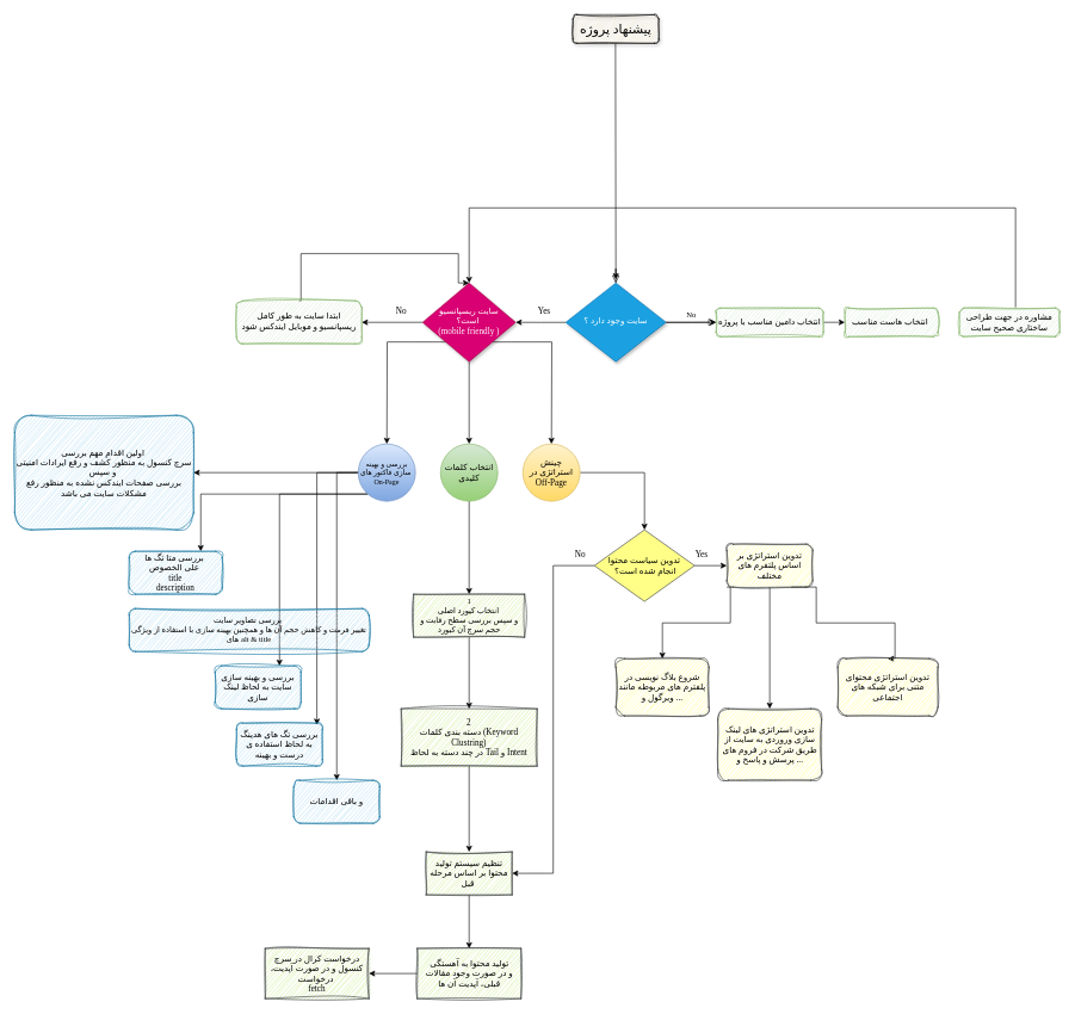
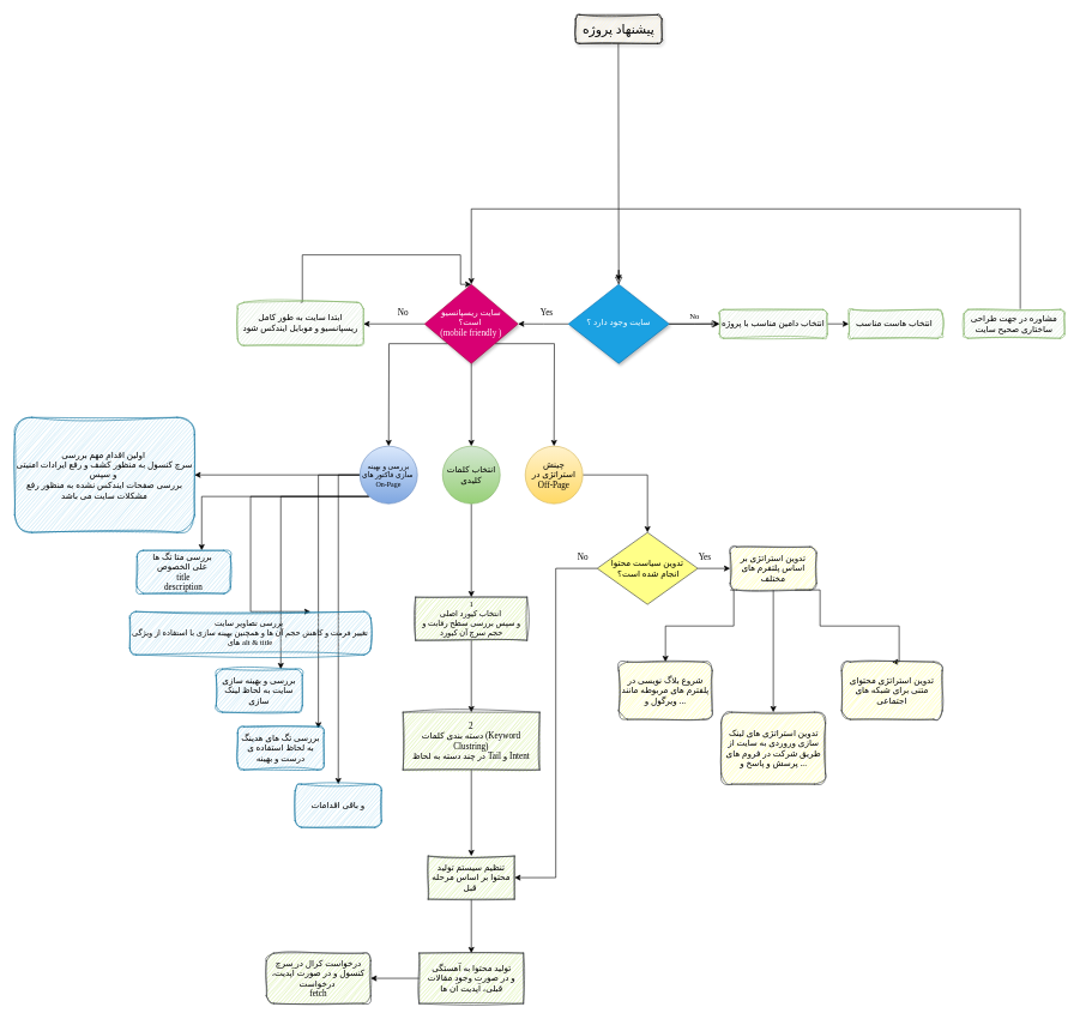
  <mxCell id="0" />
  <mxCell id="1" parent="0" />
  <mxCell id="2" value="" style="rounded=0;html=1;jettySize=auto;orthogonalLoop=1;fontSize=11;endArrow=block;endFill=0;endSize=8;strokeWidth=1;shadow=0;labelBackgroundColor=none;edgeStyle=orthogonalEdgeStyle;fontFamily=Tahoma;entryX=0.5;entryY=0;entryDx=0;entryDy=0;" parent="1" target="8" edge="1"><mxGeometry relative="1" as="geometry"><mxPoint x="859.5" y="60" as="sourcePoint" /><mxPoint x="860" y="380" as="targetPoint" /><Array as="points" /></mxGeometry></mxCell>
  <mxCell id="3" value="&lt;font style=&quot;font-size: 18px;&quot;&gt;پیشنهاد پروژه&lt;/font&gt;" style="rounded=1;whiteSpace=wrap;html=1;fontSize=12;glass=0;strokeWidth=1;shadow=1;fontFamily=Tahoma;fillColor=#fff2cc;strokeColor=default;sketch=1;curveFitting=1;jiggle=2;" parent="1" vertex="1"><mxGeometry x="800" y="20" width="120" height="40" as="geometry" /></mxCell>
  <mxCell id="4" value="No" style="edgeStyle=orthogonalEdgeStyle;rounded=0;html=1;jettySize=auto;orthogonalLoop=1;fontSize=11;endArrow=block;endFill=0;endSize=8;strokeWidth=1;shadow=0;labelBackgroundColor=none;fontFamily=Tahoma;" parent="1" source="8" target="10" edge="1"><mxGeometry y="10" relative="1" as="geometry"><mxPoint as="offset" /></mxGeometry></mxCell>
  <mxCell id="5" value="" style="edgeStyle=orthogonalEdgeStyle;rounded=0;orthogonalLoop=1;jettySize=auto;html=1;fontFamily=Tahoma;" parent="1" source="8" edge="1"><mxGeometry relative="1" as="geometry"><mxPoint x="720" y="449.94" as="targetPoint" /></mxGeometry></mxCell>
  <mxCell id="6" value="" style="edgeStyle=orthogonalEdgeStyle;rounded=0;orthogonalLoop=1;jettySize=auto;html=1;fontFamily=Tahoma;" parent="1" source="8" target="10" edge="1"><mxGeometry relative="1" as="geometry" /></mxCell>
  <mxCell id="7" style="edgeStyle=orthogonalEdgeStyle;rounded=0;orthogonalLoop=1;jettySize=auto;html=1;" edge="1" parent="1" source="8"><mxGeometry relative="1" as="geometry"><mxPoint x="860" y="390" as="targetPoint" /></mxGeometry></mxCell>
  <mxCell id="8" value="&lt;font style=&quot;font-size: 12px;&quot;&gt;سایت وجود دارد ؟&lt;/font&gt;" style="rhombus;whiteSpace=wrap;html=1;shadow=1;fontFamily=Tahoma;fontSize=12;align=center;strokeWidth=1;spacing=6;spacingTop=-4;fillColor=#1ba1e2;fontColor=#ffffff;strokeColor=#006EAF;rounded=0;" parent="1" vertex="1"><mxGeometry x="790" y="394.94" width="140" height="110.06" as="geometry" /></mxCell>
  <mxCell id="9" value="" style="edgeStyle=orthogonalEdgeStyle;rounded=0;orthogonalLoop=1;jettySize=auto;html=1;fontFamily=Tahoma;" parent="1" source="10" target="58" edge="1"><mxGeometry relative="1" as="geometry" /></mxCell>
  <mxCell id="10" value="انتخاب دامین مناسب با پروژه" style="rounded=1;whiteSpace=wrap;html=1;fontSize=12;glass=0;strokeWidth=1;shadow=0;fontFamily=Tahoma;fillColor=#d5e8d4;strokeColor=#82b366;sketch=1;curveFitting=1;jiggle=2;" parent="1" vertex="1"><mxGeometry x="1000" y="429.94" width="150" height="40" as="geometry" /></mxCell>
  <mxCell id="11" value="Yes" style="text;html=1;align=center;verticalAlign=middle;whiteSpace=wrap;rounded=0;fontFamily=Tahoma;" parent="1" vertex="1"><mxGeometry x="730" y="419.94" width="60" height="30" as="geometry" /></mxCell>
  <mxCell id="12" value="" style="edgeStyle=orthogonalEdgeStyle;rounded=0;orthogonalLoop=1;jettySize=auto;html=1;fontFamily=Tahoma;" parent="1" source="16" target="18" edge="1"><mxGeometry relative="1" as="geometry" /></mxCell>
  <mxCell id="13" style="edgeStyle=orthogonalEdgeStyle;rounded=0;orthogonalLoop=1;jettySize=auto;html=1;exitX=0.5;exitY=1;exitDx=0;exitDy=0;fontFamily=Tahoma;" parent="1" source="16" target="28" edge="1"><mxGeometry relative="1" as="geometry"><mxPoint x="655" y="619.94" as="targetPoint" /></mxGeometry></mxCell>
  <mxCell id="14" style="edgeStyle=orthogonalEdgeStyle;rounded=0;orthogonalLoop=1;jettySize=auto;html=1;exitX=0;exitY=1;exitDx=0;exitDy=0;fontFamily=Tahoma;" parent="1" source="16" edge="1"><mxGeometry relative="1" as="geometry"><mxPoint x="540" y="619.94" as="targetPoint" /></mxGeometry></mxCell>
  <mxCell id="15" style="edgeStyle=orthogonalEdgeStyle;rounded=0;orthogonalLoop=1;jettySize=auto;html=1;exitX=1;exitY=1;exitDx=0;exitDy=0;fontFamily=Tahoma;" parent="1" source="16" edge="1"><mxGeometry relative="1" as="geometry"><mxPoint x="770" y="619.94" as="targetPoint" /></mxGeometry></mxCell>
  <mxCell id="16" value="&lt;font&gt;سایت ریسپانسیو است؟&amp;nbsp;&lt;/font&gt;&lt;div&gt;&lt;font&gt;(mobile friendly )&lt;/font&gt;&lt;/div&gt;" style="rhombus;whiteSpace=wrap;html=1;shadow=1;fontFamily=Tahoma;fontSize=12;align=center;strokeWidth=1;spacing=6;spacingTop=-4;fillColor=#d80073;fontColor=#ffffff;strokeColor=#A50040;rounded=0;" parent="1" vertex="1"><mxGeometry x="590" y="394.94" width="130" height="110" as="geometry" /></mxCell>
  <mxCell id="17" style="edgeStyle=orthogonalEdgeStyle;rounded=0;orthogonalLoop=1;jettySize=auto;html=1;entryX=0.5;entryY=0;entryDx=0;entryDy=0;exitX=0.5;exitY=0;exitDx=0;exitDy=0;fontFamily=Tahoma;" parent="1" source="18" target="16" edge="1"><mxGeometry relative="1" as="geometry"><mxPoint x="655" y="358.94" as="targetPoint" /><mxPoint x="445.053" y="383.94" as="sourcePoint" /><Array as="points"><mxPoint x="420" y="420" /><mxPoint x="420" y="354" /><mxPoint x="640" y="354" /><mxPoint x="640" y="395" /></Array></mxGeometry></mxCell>
  <mxCell id="18" value="&lt;font&gt;ابتدا سایت به طور کامل ریسپانسیو و موبایل ایندکس شود&lt;/font&gt;" style="rounded=1;whiteSpace=wrap;html=1;shadow=0;strokeWidth=1;spacing=6;spacingTop=-4;fontFamily=Tahoma;fillColor=#d5e8d4;strokeColor=#82b366;sketch=1;curveFitting=1;jiggle=2;" parent="1" vertex="1"><mxGeometry x="330" y="419.94" width="175" height="60" as="geometry" /></mxCell>
  <mxCell id="19" value="No" style="text;html=1;align=center;verticalAlign=middle;resizable=0;points=[];autosize=1;strokeColor=none;fillColor=none;fontFamily=Tahoma;" parent="1" vertex="1"><mxGeometry x="540" y="419.94" width="40" height="30" as="geometry" /></mxCell>
  <mxCell id="20" value="" style="edgeStyle=orthogonalEdgeStyle;rounded=0;orthogonalLoop=1;jettySize=auto;html=1;fontFamily=Tahoma;" parent="1" source="26" target="31" edge="1"><mxGeometry relative="1" as="geometry" /></mxCell>
  <mxCell id="21" value="" style="edgeStyle=orthogonalEdgeStyle;rounded=0;orthogonalLoop=1;jettySize=auto;html=1;fontFamily=Tahoma;" parent="1" source="26" target="32" edge="1"><mxGeometry relative="1" as="geometry"><Array as="points"><mxPoint x="280" y="689.94" /></Array></mxGeometry></mxCell>
+ <mxCell id="22" style="edgeStyle=orthogonalEdgeStyle;rounded=0;orthogonalLoop=1;jettySize=auto;html=1;exitX=0;exitY=1;exitDx=0;exitDy=0;entryX=0.75;entryY=0;entryDx=0;entryDy=0;fontFamily=Tahoma;" parent="1" source="26" target="33" edge="1"><mxGeometry relative="1" as="geometry"><mxPoint x="460" y="819.94" as="targetPoint" /><Array as="points"><mxPoint x="512" y="689.94" /><mxPoint x="348" y="689.94" /></Array></mxGeometry></mxCell>
  <mxCell id="23" value="" style="edgeStyle=orthogonalEdgeStyle;rounded=0;orthogonalLoop=1;jettySize=auto;html=1;fontFamily=Tahoma;" parent="1" source="26" target="34" edge="1"><mxGeometry relative="1" as="geometry"><Array as="points"><mxPoint x="390" y="689.94" /></Array></mxGeometry></mxCell>
  <mxCell id="24" style="edgeStyle=orthogonalEdgeStyle;rounded=0;orthogonalLoop=1;jettySize=auto;html=1;exitX=0;exitY=1;exitDx=0;exitDy=0;entryX=0.936;entryY=0.039;entryDx=0;entryDy=0;entryPerimeter=0;fontFamily=Tahoma;" parent="1" source="26" target="35" edge="1"><mxGeometry relative="1" as="geometry"><mxPoint x="440" y="1019.94" as="targetPoint" /><Array as="points"><mxPoint x="512" y="660" /><mxPoint x="442" y="660" /></Array></mxGeometry></mxCell>
  <mxCell id="25" value="" style="edgeStyle=orthogonalEdgeStyle;rounded=0;orthogonalLoop=1;jettySize=auto;html=1;fontFamily=Tahoma;" parent="1" source="26" target="36" edge="1"><mxGeometry relative="1" as="geometry"><Array as="points"><mxPoint x="470" y="660" /></Array></mxGeometry></mxCell>
  <mxCell id="26" value="بررسی و بهینه سازی فاکتور های&amp;nbsp;&lt;div style=&quot;font-size: 10px;&quot;&gt;On-Page&lt;/div&gt;" style="ellipse;whiteSpace=wrap;html=1;aspect=fixed;fontFamily=Tahoma;fontSize=10;fillColor=#dae8fc;gradientColor=#7ea6e0;strokeColor=#6c8ebf;" parent="1" vertex="1"><mxGeometry x="500" y="619.94" width="80" height="80" as="geometry" /></mxCell>
  <mxCell id="27" value="" style="edgeStyle=orthogonalEdgeStyle;rounded=0;orthogonalLoop=1;jettySize=auto;html=1;fontFamily=Tahoma;" parent="1" source="28" target="41" edge="1"><mxGeometry relative="1" as="geometry" /></mxCell>
  <mxCell id="28" value="انتخاب کلمات کلیدی" style="ellipse;whiteSpace=wrap;html=1;aspect=fixed;fontFamily=Tahoma;fillColor=#d5e8d4;gradientColor=#97d077;strokeColor=#82b366;" parent="1" vertex="1"><mxGeometry x="615" y="619.94" width="80" height="80" as="geometry" /></mxCell>
  <mxCell id="29" value="" style="edgeStyle=orthogonalEdgeStyle;rounded=0;orthogonalLoop=1;jettySize=auto;html=1;fontFamily=Tahoma;" parent="1" source="30" target="39" edge="1"><mxGeometry relative="1" as="geometry" /></mxCell>
  <mxCell id="30" value="چینش استراتژی در&lt;div&gt;Off-Page&lt;/div&gt;" style="ellipse;whiteSpace=wrap;html=1;aspect=fixed;fontFamily=Tahoma;fillColor=#fff2cc;gradientColor=#ffd966;strokeColor=#d6b656;" parent="1" vertex="1"><mxGeometry x="730" y="619.94" width="80" height="80" as="geometry" /></mxCell>
  <mxCell id="31" value="اولین اقدام مهم بررسی&amp;nbsp;&lt;div&gt;سرچ کنسول به منظور کشف و رفع ایرادات امنیتی و سپس&amp;nbsp;&lt;/div&gt;&lt;div&gt;بررسی صفحات ایندکس نشده به منظور رفع مشکلات سایت می باشد&lt;/div&gt;" style="rounded=1;whiteSpace=wrap;html=1;fontFamily=Tahoma;fillColor=#b1ddf0;strokeColor=#10739e;sketch=1;curveFitting=1;jiggle=2;" parent="1" vertex="1"><mxGeometry x="20" y="579.94" width="250" height="160" as="geometry" /></mxCell>
- <mxCell id="32" value="بررسی متا تگ ها&amp;nbsp;&lt;div&gt;علی الخصوص&amp;nbsp;&lt;/div&gt;&lt;div&gt;title&lt;/div&gt;&lt;div&gt;description&lt;/div&gt;" style="rounded=1;whiteSpace=wrap;html=1;fontFamily=Tahoma;fillColor=#b1ddf0;strokeColor=#10739e;sketch=1;curveFitting=1;jiggle=2;" parent="1" vertex="1"><mxGeometry x="180" y="769.94" width="130" height="60" as="geometry" /></mxCell>
+ <mxCell id="32" value="بررسی متا تگ ها&amp;nbsp;&lt;div&gt;علی الخصوص&amp;nbsp;&lt;/div&gt;&lt;div&gt;title&lt;/div&gt;&lt;div&gt;description&lt;/div&gt;" style="rounded=1;whiteSpace=wrap;html=1;fontFamily=Tahoma;fillColor=#b1ddf0;strokeColor=#10739e;sketch=1;curveFitting=1;jiggle=2;" parent="1" vertex="1"><mxGeometry x="190" y="764.94" width="130" height="60" as="geometry" /></mxCell>
  <mxCell id="33" value="بررسی تصاویر سایت&amp;nbsp;&lt;div style=&quot;font-size: 11px;&quot;&gt;تغییر فرمت و کاهش حجم آن ها و همچنین بهینه سازی با استفاده از ویژگی های alt &amp;amp; title&lt;/div&gt;" style="rounded=1;whiteSpace=wrap;html=1;fontFamily=Tahoma;fontSize=11;fillColor=#b1ddf0;strokeColor=#10739e;sketch=1;curveFitting=1;jiggle=2;" parent="1" vertex="1"><mxGeometry x="180" y="850" width="335" height="60.06" as="geometry" /></mxCell>
  <mxCell id="34" value="بررسی و بهینه سازی سایت به لحاظ لینک سازی" style="rounded=1;whiteSpace=wrap;html=1;fontFamily=Tahoma;fillColor=#b1ddf0;strokeColor=#10739e;sketch=1;curveFitting=1;jiggle=2;" parent="1" vertex="1"><mxGeometry x="300" y="929.94" width="120" height="60" as="geometry" /></mxCell>
  <mxCell id="35" value="بررسی تگ های هدینگ به لحاظ استفاده ی درست و بهینه" style="rounded=1;whiteSpace=wrap;html=1;fontFamily=Tahoma;fillColor=#b1ddf0;strokeColor=#10739e;sketch=1;curveFitting=1;jiggle=2;" parent="1" vertex="1"><mxGeometry x="330" y="1010" width="120" height="60" as="geometry" /></mxCell>
  <mxCell id="36" value="و باقی اقدامات" style="rounded=1;whiteSpace=wrap;html=1;fontFamily=Tahoma;fillColor=#b1ddf0;strokeColor=#10739e;sketch=1;curveFitting=1;jiggle=2;" parent="1" vertex="1"><mxGeometry x="410" y="1090" width="120" height="60" as="geometry" /></mxCell>
  <mxCell id="37" value="" style="edgeStyle=orthogonalEdgeStyle;rounded=0;orthogonalLoop=1;jettySize=auto;html=1;fontFamily=Tahoma;" parent="1" source="39" target="52" edge="1"><mxGeometry relative="1" as="geometry" /></mxCell>
  <mxCell id="38" style="edgeStyle=orthogonalEdgeStyle;rounded=0;orthogonalLoop=1;jettySize=auto;html=1;entryX=1;entryY=0.5;entryDx=0;entryDy=0;fontFamily=Tahoma;" parent="1" source="39" target="45" edge="1"><mxGeometry relative="1" as="geometry" /></mxCell>
  <mxCell id="39" value="تدوین سیاست محتوا&lt;div&gt;&amp;nbsp;انجام شده است؟&lt;/div&gt;" style="rhombus;whiteSpace=wrap;html=1;fontFamily=Tahoma;fillColor=#ffff88;strokeColor=#36393d;" parent="1" vertex="1"><mxGeometry x="830" y="739.94" width="140" height="100" as="geometry" /></mxCell>
  <mxCell id="40" value="" style="edgeStyle=orthogonalEdgeStyle;rounded=0;orthogonalLoop=1;jettySize=auto;html=1;fontFamily=Tahoma;" parent="1" source="41" target="43" edge="1"><mxGeometry relative="1" as="geometry" /></mxCell>
  <mxCell id="41" value="1&lt;div style=&quot;font-size: 11px;&quot;&gt;انتخاب کیورد اصلی&amp;nbsp;&lt;/div&gt;&lt;div style=&quot;font-size: 11px;&quot;&gt;و سپس بررسی سطح رقابت و حجم سرچ آن کیورد&lt;/div&gt;" style="whiteSpace=wrap;html=1;fontFamily=Tahoma;fontSize=11;fillColor=#cdeb8b;strokeColor=#36393d;sketch=1;curveFitting=1;jiggle=2;" parent="1" vertex="1"><mxGeometry x="577.5" y="829.94" width="155" height="60" as="geometry" /></mxCell>
  <mxCell id="42" value="" style="edgeStyle=orthogonalEdgeStyle;rounded=0;orthogonalLoop=1;jettySize=auto;html=1;fontFamily=Tahoma;" parent="1" source="43" target="45" edge="1"><mxGeometry relative="1" as="geometry" /></mxCell>
  <mxCell id="43" value="2&lt;div&gt;دسته بندی کلمات (Keyword Clustring)&lt;/div&gt;&lt;div&gt;در چند دسته به لحاظ Tail و Intent&lt;/div&gt;" style="whiteSpace=wrap;html=1;fontFamily=Tahoma;fillColor=#cdeb8b;strokeColor=#36393d;sketch=1;curveFitting=1;jiggle=2;" parent="1" vertex="1"><mxGeometry x="560" y="990" width="190" height="80" as="geometry" /></mxCell>
  <mxCell id="44" value="" style="edgeStyle=orthogonalEdgeStyle;rounded=0;orthogonalLoop=1;jettySize=auto;html=1;fontFamily=Tahoma;" parent="1" source="45" target="47" edge="1"><mxGeometry relative="1" as="geometry" /></mxCell>
  <mxCell id="45" value="تنظیم سیستم تولید محتوا بر اساس مرحله قبل&amp;nbsp;" style="whiteSpace=wrap;html=1;fontFamily=Tahoma;fillColor=#cdeb8b;strokeColor=#36393d;sketch=1;curveFitting=1;jiggle=2;" parent="1" vertex="1"><mxGeometry x="595" y="1189.94" width="120" height="60" as="geometry" /></mxCell>
  <mxCell id="46" value="" style="edgeStyle=orthogonalEdgeStyle;rounded=0;orthogonalLoop=1;jettySize=auto;html=1;fontFamily=Tahoma;" parent="1" source="47" target="48" edge="1"><mxGeometry relative="1" as="geometry" /></mxCell>
  <mxCell id="47" value="تولید محتوا به آهستگی&lt;div&gt;و در صورت وجود مقالات قبلی، آپدیت آن ها&lt;/div&gt;" style="whiteSpace=wrap;html=1;fontFamily=Tahoma;fillColor=#cdeb8b;strokeColor=#36393d;sketch=1;curveFitting=1;jiggle=2;" parent="1" vertex="1"><mxGeometry x="582.5" y="1324.91" width="145" height="70.06" as="geometry" /></mxCell>
- <mxCell id="48" value="درخواست کرال در سرچ کنسول و در صورت آپدیت، درخواست&amp;nbsp;&lt;div&gt;fetch&lt;/div&gt;" style="whiteSpace=wrap;html=1;fontFamily=Tahoma;fillColor=#cdeb8b;strokeColor=#36393d;sketch=1;curveFitting=1;jiggle=2;" parent="1" vertex="1"><mxGeometry x="370" y="1325.03" width="145" height="69.94" as="geometry" /></mxCell>
+ <mxCell id="48" value="درخواست کرال در سرچ کنسول و در صورت آپدیت، درخواست&amp;nbsp;&lt;div&gt;fetch&lt;/div&gt;" style="whiteSpace=wrap;html=1;fontFamily=Tahoma;fillColor=#cdeb8b;strokeColor=#36393d;sketch=1;curveFitting=1;jiggle=2;rounded=1;" parent="1" vertex="1"><mxGeometry x="370" y="1325.03" width="145" height="69.94" as="geometry" /></mxCell>
  <mxCell id="49" value="" style="edgeStyle=orthogonalEdgeStyle;rounded=0;orthogonalLoop=1;jettySize=auto;html=1;fontFamily=Tahoma;" parent="1" source="52" target="56" edge="1"><mxGeometry relative="1" as="geometry" /></mxCell>
  <mxCell id="50" style="edgeStyle=orthogonalEdgeStyle;rounded=0;orthogonalLoop=1;jettySize=auto;html=1;exitX=0.75;exitY=1;exitDx=0;exitDy=0;fontFamily=Tahoma;entryX=0.5;entryY=0;entryDx=0;entryDy=0;" parent="1" source="52" edge="1" target="57"><mxGeometry relative="1" as="geometry"><mxPoint x="1170" y="929.94" as="targetPoint" /><Array as="points"><mxPoint x="1140" y="820" /><mxPoint x="1140" y="870" /><mxPoint x="1250" y="870" /></Array></mxGeometry></mxCell>
  <mxCell id="51" style="edgeStyle=orthogonalEdgeStyle;rounded=0;orthogonalLoop=1;jettySize=auto;html=1;exitX=0;exitY=1;exitDx=0;exitDy=0;" edge="1" parent="1" source="52" target="55"><mxGeometry relative="1" as="geometry"><Array as="points"><mxPoint x="1020" y="820" /><mxPoint x="1020" y="870" /><mxPoint x="925" y="870" /></Array></mxGeometry></mxCell>
  <mxCell id="52" value="تدوین استراتژی بر اساس پلتفرم های مختلف" style="rounded=1;whiteSpace=wrap;html=1;fontFamily=Tahoma;fillColor=#ffff88;strokeColor=#36393d;sketch=1;curveFitting=1;jiggle=2;" parent="1" vertex="1"><mxGeometry x="1015" y="759.94" width="120" height="60" as="geometry" /></mxCell>
  <mxCell id="53" value="Yes" style="text;html=1;align=center;verticalAlign=middle;whiteSpace=wrap;rounded=0;fontFamily=Tahoma;" parent="1" vertex="1"><mxGeometry x="950" y="759.94" width="60" height="30" as="geometry" /></mxCell>
  <mxCell id="54" value="No" style="text;html=1;align=center;verticalAlign=middle;resizable=0;points=[];autosize=1;strokeColor=none;fillColor=none;fontFamily=Tahoma;" parent="1" vertex="1"><mxGeometry x="790" y="759.94" width="40" height="30" as="geometry" /></mxCell>
  <mxCell id="55" value="شروع بلاگ نویسی در پلفترم های مربوطه مانند ویرگول و ..." style="rounded=1;whiteSpace=wrap;html=1;fontFamily=Tahoma;fillColor=#ffff88;strokeColor=#36393d;sketch=1;curveFitting=1;jiggle=2;" parent="1" vertex="1"><mxGeometry x="860" y="919.97" width="130" height="79.94" as="geometry" /></mxCell>
  <mxCell id="56" value="تدوین استراتژی های لینک سازی وروردی به سایت از طریق شرکت در فروم های پرسش و پاسخ و ..." style="rounded=1;whiteSpace=wrap;html=1;fontFamily=Tahoma;fillColor=#ffff88;strokeColor=#36393d;sketch=1;curveFitting=1;jiggle=2;" parent="1" vertex="1"><mxGeometry x="1002.5" y="989.94" width="145" height="100" as="geometry" /></mxCell>
  <mxCell id="57" value="تدوین استراتژی محتوای متنی برای شبکه های اجتماعی" style="rounded=1;whiteSpace=wrap;html=1;fontFamily=Tahoma;fillColor=#ffff88;strokeColor=#36393d;sketch=1;curveFitting=1;jiggle=2;" parent="1" vertex="1"><mxGeometry x="1170" y="919.97" width="140" height="79.94" as="geometry" /></mxCell>
  <mxCell id="58" value="انتخاب هاست مناسب&amp;nbsp;" style="rounded=1;whiteSpace=wrap;html=1;fontSize=12;glass=0;strokeWidth=1;shadow=0;fontFamily=Tahoma;fillColor=#d5e8d4;strokeColor=#82b366;sketch=1;curveFitting=1;jiggle=2;" parent="1" vertex="1"><mxGeometry x="1180" y="429.97" width="130" height="40" as="geometry" /></mxCell>
  <mxCell id="59" style="edgeStyle=orthogonalEdgeStyle;rounded=0;orthogonalLoop=1;jettySize=auto;html=1;entryX=0.5;entryY=0;entryDx=0;entryDy=0;exitX=0.56;exitY=-0.021;exitDx=0;exitDy=0;exitPerimeter=0;fontFamily=Tahoma;" parent="1" source="60" target="16" edge="1"><mxGeometry relative="1" as="geometry"><mxPoint x="1342.5" y="304.89" as="sourcePoint" /><mxPoint x="657.5" y="249.89" as="targetPoint" /><Array as="points"><mxPoint x="1418" y="290" /><mxPoint x="655" y="290" /></Array></mxGeometry></mxCell>
  <mxCell id="60" value="مشاوره در جهت طراحی ساختاری صحیح سایت" style="rounded=1;whiteSpace=wrap;html=1;fontSize=12;glass=0;strokeWidth=1;shadow=0;fontFamily=Tahoma;fillColor=#d5e8d4;strokeColor=#82b366;sketch=1;curveFitting=1;jiggle=2;" parent="1" vertex="1"><mxGeometry x="1340" y="429.94" width="140" height="40" as="geometry" /></mxCell>
